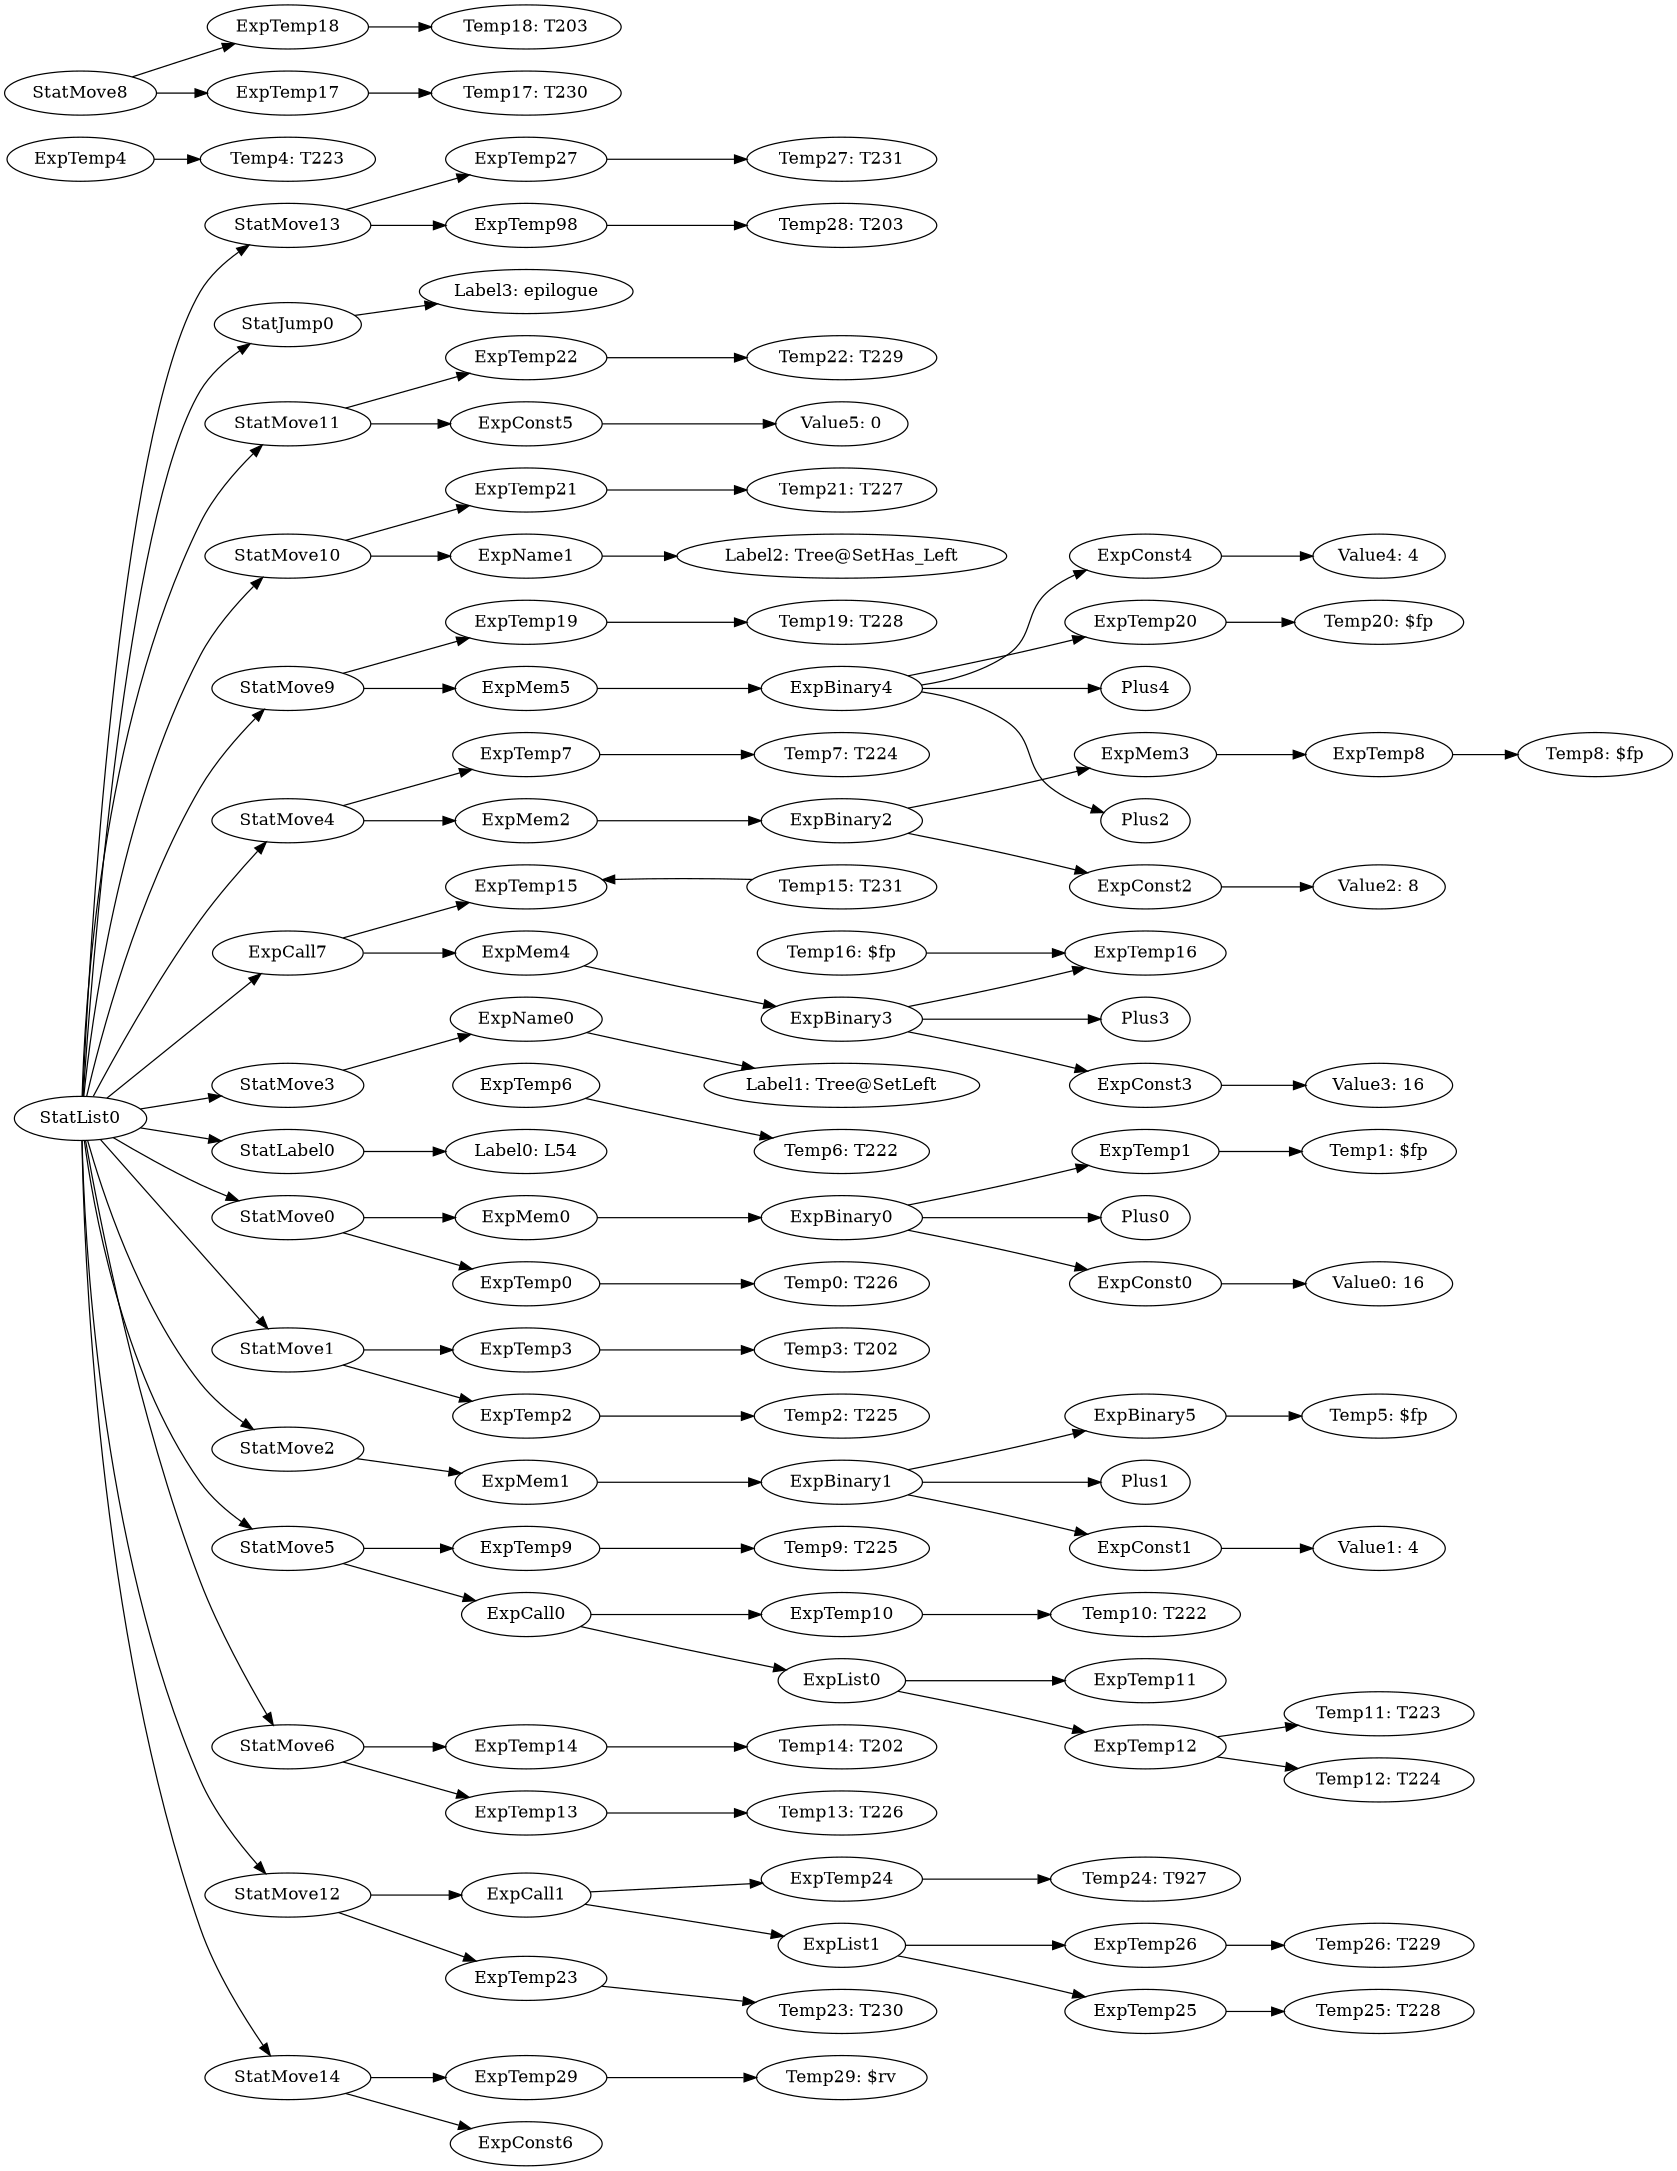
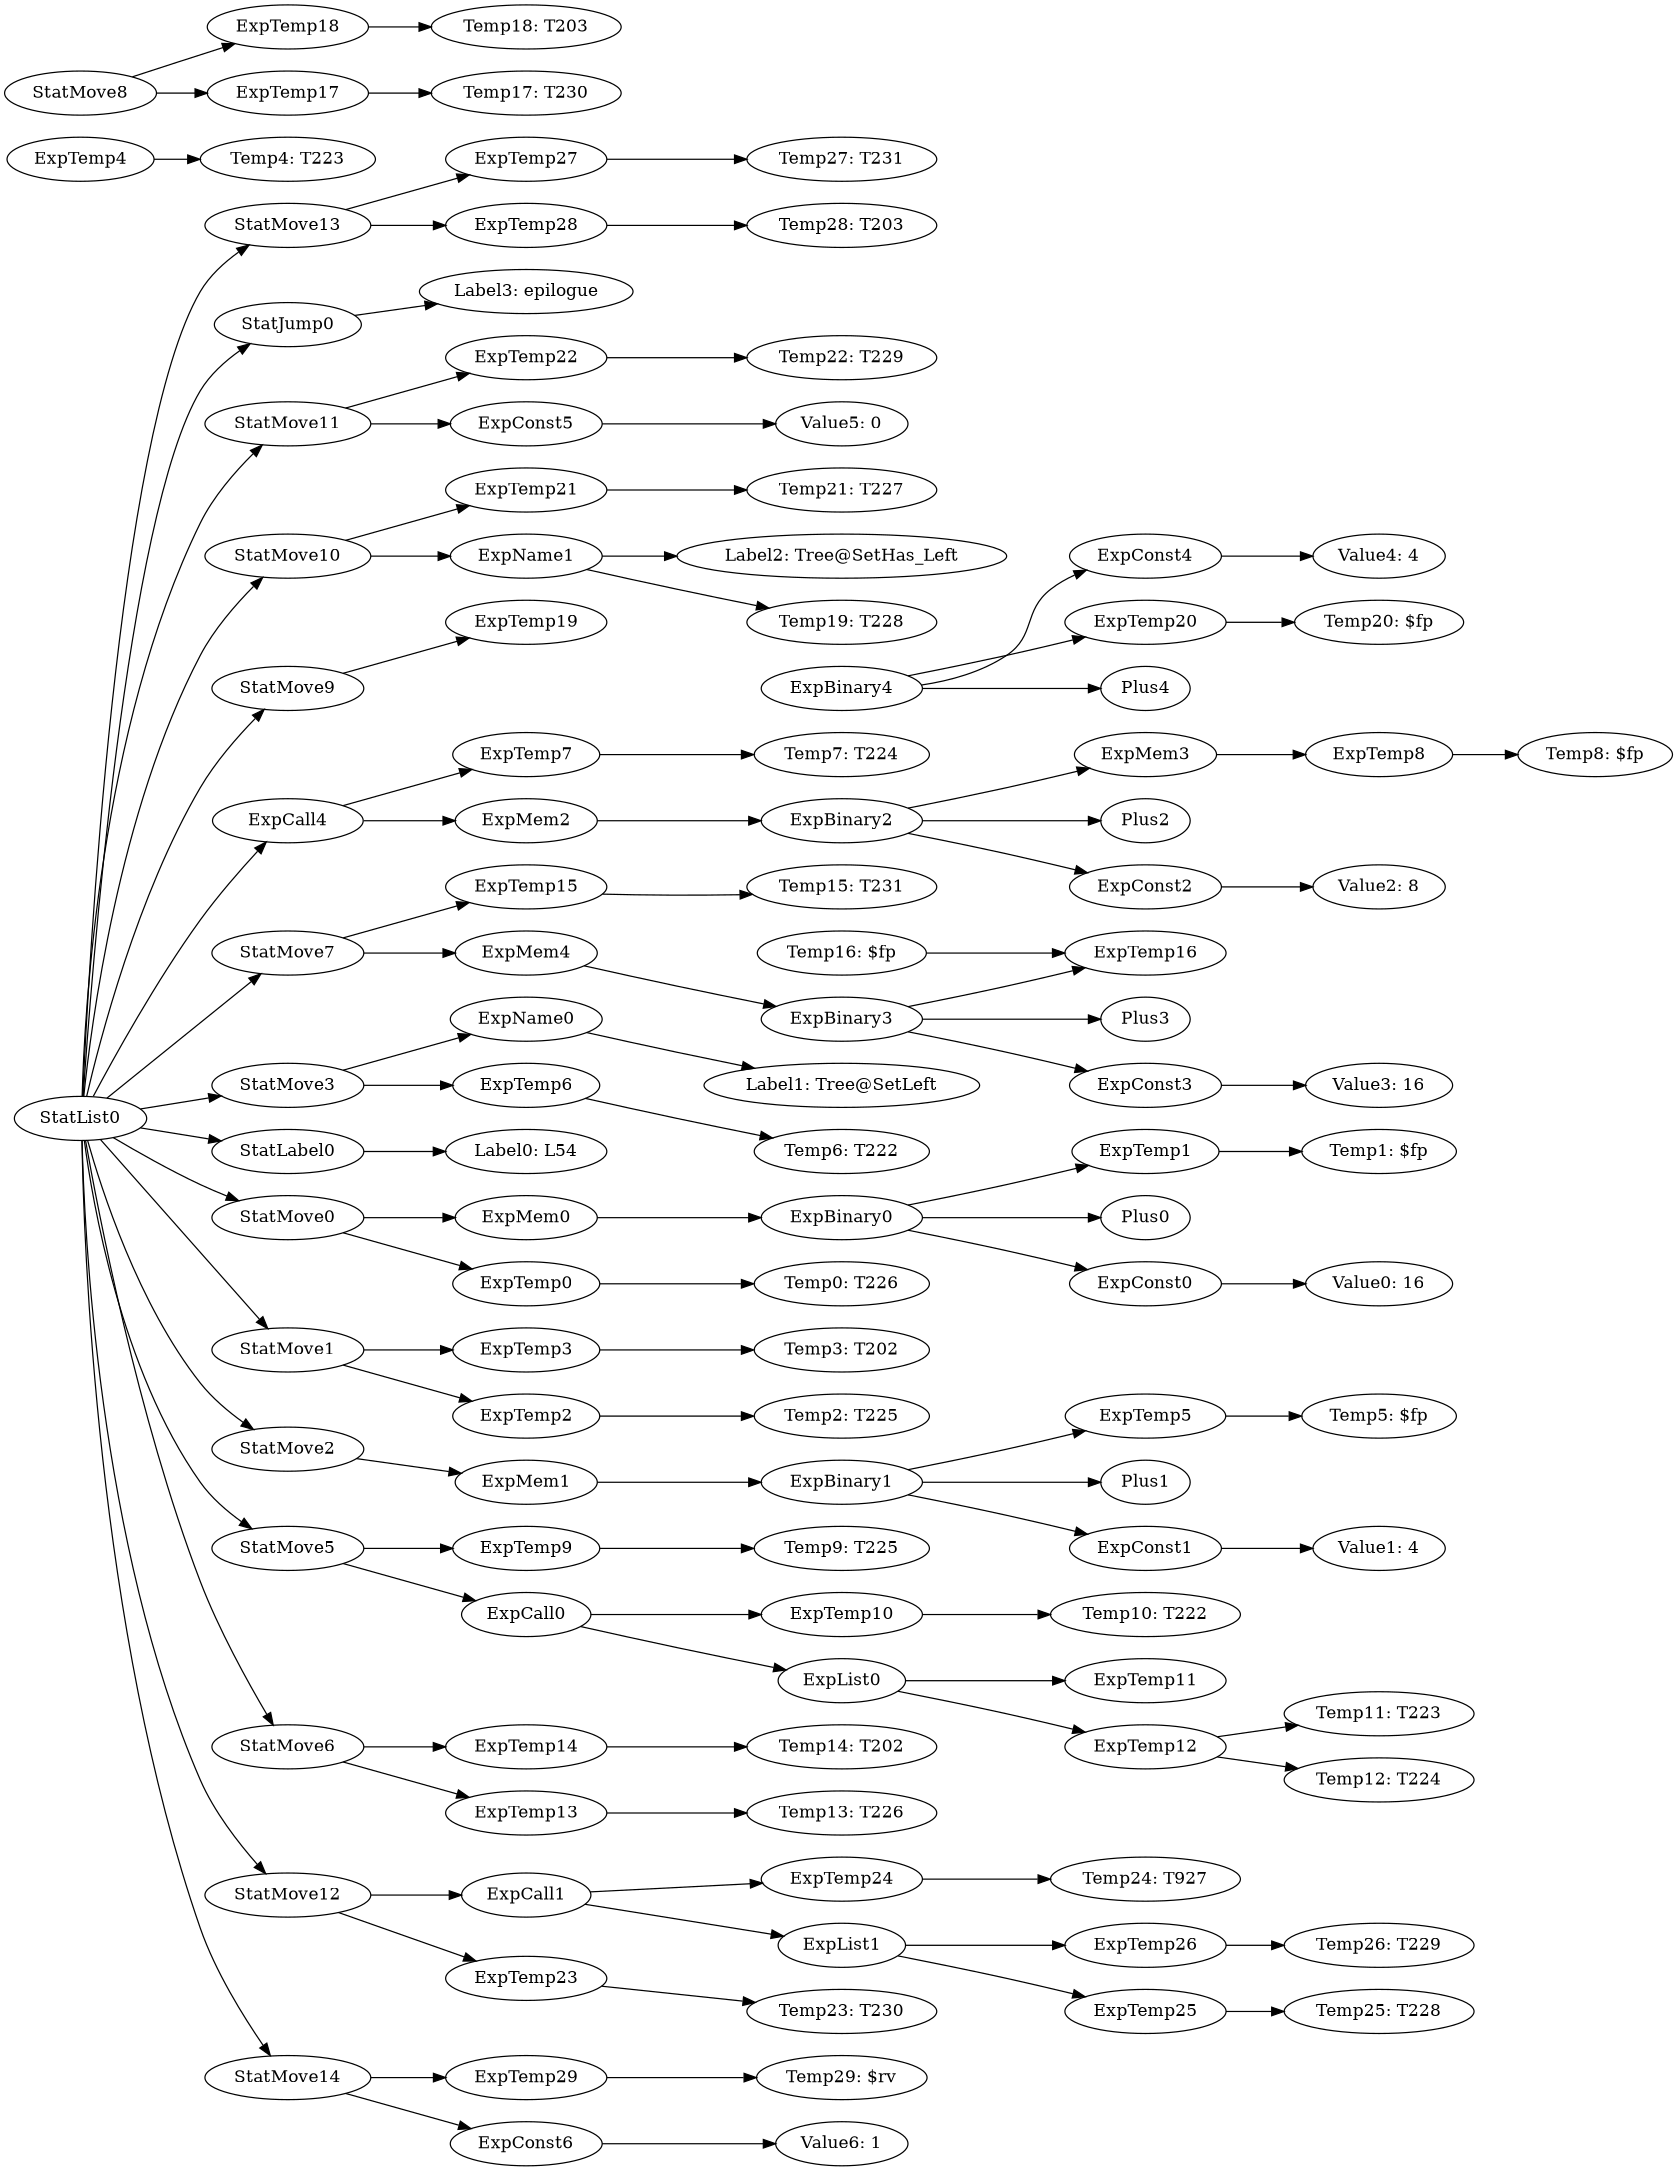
  digraph {
    ordering=out
    rankdir=LR
    ExpTemp29
    "Temp29: $rv"
    StatMove13
    ExpTemp27
-   ExpTemp28 [label=ExpTemp98]
+   ExpTemp28
    "Temp27: T231"
    "Temp28: T203"
    ExpTemp26
    "Temp26: T229"
    ExpTemp25
    "Temp25: T228"
    StatJump0
    "Label3: epilogue"
    ExpCall1
    ExpTemp24
    ExpList1
    n17 [label="Temp24: T927"]
    StatMove11
    ExpTemp22
    ExpConst5
    "Temp22: T229"
    "Value5: 0"
    StatMove10
    ExpTemp21
    ExpName1
    "Temp21: T227"
    "Label2: Tree@SetHas_Left"
    ExpConst4
    "Value4: 4"
    ExpTemp20
    "Temp20: $fp"
    StatMove9
    ExpTemp19
-   ExpMem5
    "Temp19: T228"
    ExpBinary4
    Plus4
-   StatMove4
+   StatMove4 [label=ExpCall4]
    ExpTemp7
    ExpMem2
    "Temp7: T224"
    ExpBinary2
    ExpMem3
    Plus2
    ExpConst2
    ExpMem0
    ExpBinary0
    ExpTemp1
    Plus0
    ExpConst0
    "Temp1: $fp"
    "Value0: 16"
-   StatMove7 [label=ExpCall7]
+   StatMove7
    ExpTemp15
    ExpMem4
    "Temp15: T231"
    ExpBinary3
    ExpTemp16
    Plus3
    ExpConst3
    ExpTemp4
    "Temp4: T223"
    ExpName0
    "Label1: Tree@SetLeft"
    StatMove3
    ExpTemp6
    "Temp6: T222"
-   ExpTemp5 [label=ExpBinary5]
+   ExpTemp5
    "Temp5: $fp"
    ExpTemp14
    "Temp14: T202"
    ExpTemp3
    "Temp3: T202"
    ExpTemp23
    "Temp23: T230"
    "Value3: 16"
    ExpTemp0
    "Temp0: T226"
    StatList0
    StatLabel0
    StatMove0
    StatMove1
    StatMove2
    StatMove5
    StatMove6
    StatMove12
    StatMove14
    "Label0: L54"
    ExpTemp2
    ExpMem1
    ExpTemp9
    ExpCall0
    ExpTemp13
    StatMove8
    ExpTemp18
    ExpTemp17
    ExpConst6
    "Temp2: T225"
    ExpBinary1
    "Temp9: T225"
    ExpTemp10
    ExpList0
    "Temp13: T226"
    "Temp18: T203"
    "Temp17: T230"
+   "Value6: 1"
    Plus1
    ExpConst1
    "Value1: 4"
    "Temp10: T222"
    ExpTemp11
    ExpTemp12
    ExpTemp8
    "Temp8: $fp"
    "Value2: 8"
    "Temp11: T223"
    "Temp12: T224"
    "Temp16: $fp"
    ExpTemp29 -> "Temp29: $rv"
    StatMove13 -> ExpTemp27
    StatMove13 -> ExpTemp28
    ExpTemp27 -> "Temp27: T231"
    ExpTemp28 -> "Temp28: T203"
    ExpTemp26 -> "Temp26: T229"
    ExpTemp25 -> "Temp25: T228"
    StatJump0 -> "Label3: epilogue"
    ExpCall1 -> ExpTemp24
    ExpCall1 -> ExpList1
    ExpTemp24 -> n17
    ExpList1 -> ExpTemp26
    ExpList1 -> ExpTemp25
    StatMove11 -> ExpTemp22
    StatMove11 -> ExpConst5
    ExpTemp22 -> "Temp22: T229"
    ExpConst5 -> "Value5: 0"
    StatMove10 -> ExpTemp21
    StatMove10 -> ExpName1
    ExpTemp21 -> "Temp21: T227"
    ExpName1 -> "Label2: Tree@SetHas_Left"
    ExpConst4 -> "Value4: 4"
    ExpTemp20 -> "Temp20: $fp"
    StatMove9 -> ExpTemp19
-   StatMove9 -> ExpMem5
-   ExpTemp19 -> "Temp19: T228"
-   ExpMem5 -> ExpBinary4
+   ExpName1 -> "Temp19: T228"
    ExpBinary4 -> ExpConst4
    ExpBinary4 -> ExpTemp20
    ExpBinary4 -> Plus4
    StatMove4 -> ExpTemp7
    StatMove4 -> ExpMem2
    ExpTemp7 -> "Temp7: T224"
    ExpMem2 -> ExpBinary2
    ExpBinary2 -> ExpMem3
-   ExpBinary4 -> Plus2
+   ExpBinary2 -> Plus2
    ExpBinary2 -> ExpConst2
    ExpMem3 -> ExpTemp8
    ExpConst2 -> "Value2: 8"
    ExpMem0 -> ExpBinary0
    ExpBinary0 -> ExpTemp1
    ExpBinary0 -> Plus0
    ExpBinary0 -> ExpConst0
    ExpTemp1 -> "Temp1: $fp"
    ExpConst0 -> "Value0: 16"
    StatMove7 -> ExpTemp15
    StatMove7 -> ExpMem4
-   "Temp15: T231" -> ExpTemp15
+   ExpTemp15 -> "Temp15: T231"
    ExpMem4 -> ExpBinary3
    ExpBinary3 -> ExpTemp16
    ExpBinary3 -> Plus3
    ExpBinary3 -> ExpConst3
    ExpConst3 -> "Value3: 16"
    ExpTemp4 -> "Temp4: T223"
    ExpName0 -> "Label1: Tree@SetLeft"
    StatMove3 -> ExpName0
+   StatMove3 -> ExpTemp6
    ExpTemp6 -> "Temp6: T222"
    ExpTemp5 -> "Temp5: $fp"
    ExpTemp14 -> "Temp14: T202"
    ExpTemp3 -> "Temp3: T202"
    ExpTemp23 -> "Temp23: T230"
    ExpTemp0 -> "Temp0: T226"
    StatList0 -> StatMove13
    StatList0 -> StatJump0
    StatList0 -> StatMove11
    StatList0 -> StatMove10
    StatList0 -> StatMove9
    StatList0 -> StatMove4
    StatList0 -> StatMove7
    StatList0 -> StatMove3
    StatList0 -> StatLabel0
    StatList0 -> StatMove0
    StatList0 -> StatMove1
    StatList0 -> StatMove2
    StatList0 -> StatMove5
    StatList0 -> StatMove6
    StatList0 -> StatMove12
    StatList0 -> StatMove14
    StatLabel0 -> "Label0: L54"
    StatMove0 -> ExpMem0
    StatMove0 -> ExpTemp0
    StatMove1 -> ExpTemp3
    StatMove1 -> ExpTemp2
    StatMove2 -> ExpMem1
    StatMove5 -> ExpTemp9
    StatMove5 -> ExpCall0
    StatMove6 -> ExpTemp14
    StatMove6 -> ExpTemp13
    StatMove12 -> ExpCall1
    StatMove12 -> ExpTemp23
    StatMove14 -> ExpTemp29
    StatMove14 -> ExpConst6
    ExpTemp2 -> "Temp2: T225"
    ExpMem1 -> ExpBinary1
    ExpTemp9 -> "Temp9: T225"
    ExpCall0 -> ExpTemp10
    ExpCall0 -> ExpList0
    ExpTemp13 -> "Temp13: T226"
    StatMove8 -> ExpTemp18
    StatMove8 -> ExpTemp17
    ExpTemp18 -> "Temp18: T203"
    ExpTemp17 -> "Temp17: T230"
+   ExpConst6 -> "Value6: 1"
    ExpBinary1 -> ExpTemp5
    ExpBinary1 -> Plus1
    ExpBinary1 -> ExpConst1
    ExpTemp10 -> "Temp10: T222"
    ExpList0 -> ExpTemp11
    ExpList0 -> ExpTemp12
    ExpConst1 -> "Value1: 4"
    ExpTemp12 -> "Temp11: T223"
    ExpTemp12 -> "Temp12: T224"
    ExpTemp8 -> "Temp8: $fp"
    "Temp16: $fp" -> ExpTemp16
  }
